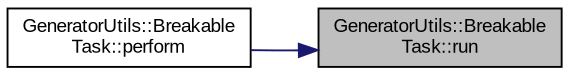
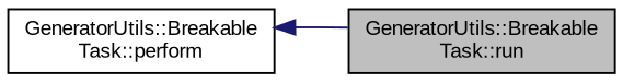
  digraph {
    rankdir=RL
    fontname="Liberation Sans"
    node [color=black fontname="Liberation Sans" fontsize=10 shape=record style=filled]
    n1 [fillcolor=grey75 fontcolor=black height=0.2 label="GeneratorUtils::Breakable\lTask::run" width=0.4]
    n2 [fillcolor=white height=0.2 label="GeneratorUtils::Breakable\lTask::perform" width=0.4]
-   n1 -> n2 [color=midnightblue dir=back fontname="Liberation Sans" fontsize=10 labelfontname=Helvetica labelfontsize=10 style=solid]
+   n2 -> n1 [color=midnightblue dir=back fontname="Liberation Sans" fontsize=10 labelfontname=Helvetica labelfontsize=10 style=solid]
  }
